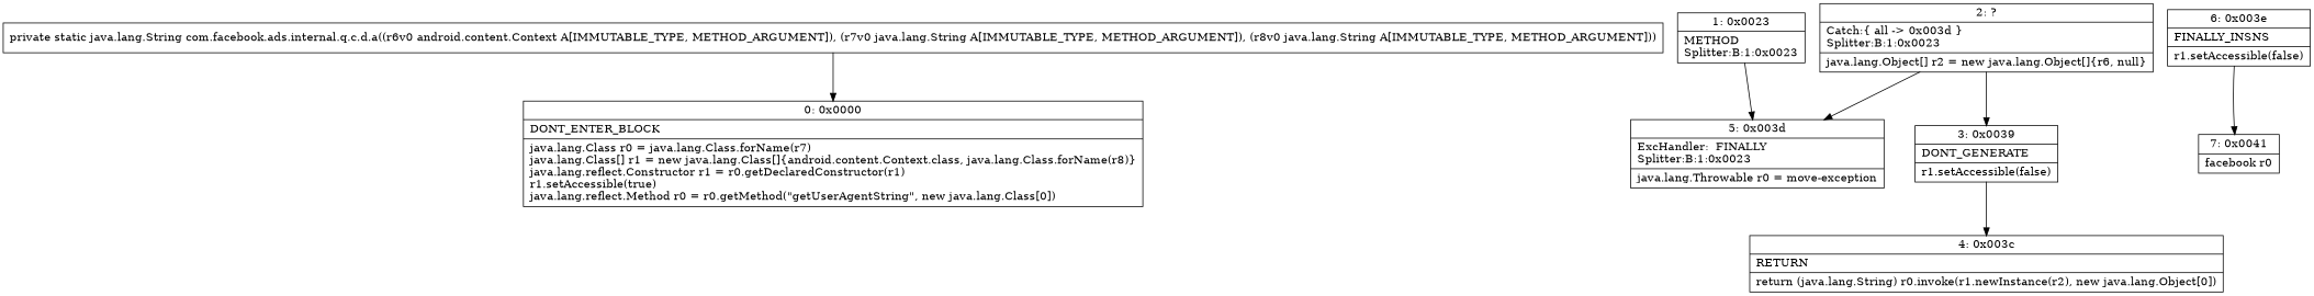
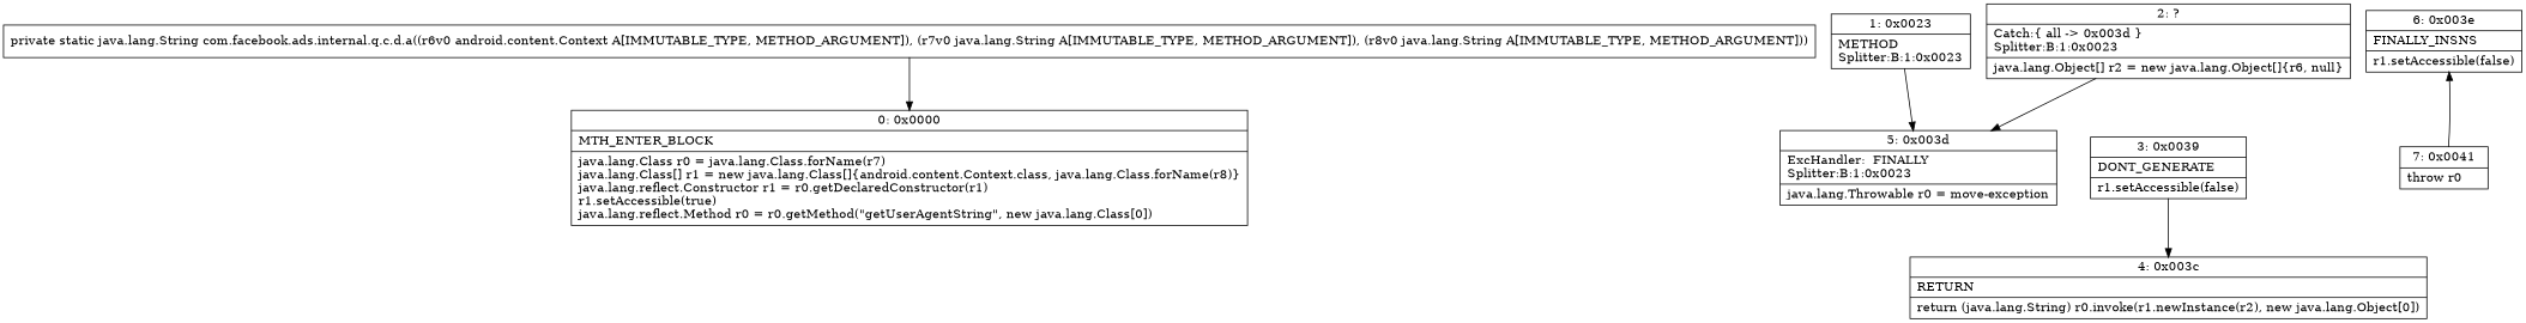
  digraph {
    node [shape=record]
-   n1 [label="{0\:\ 0x0000|DONT_ENTER_BLOCK\l|java.lang.Class r0 = java.lang.Class.forName(r7)\ljava.lang.Class[] r1 = new java.lang.Class[]\{android.content.Context.class, java.lang.Class.forName(r8)\}\ljava.lang.reflect.Constructor r1 = r0.getDeclaredConstructor(r1)\lr1.setAccessible(true)\ljava.lang.reflect.Method r0 = r0.getMethod(\"getUserAgentString\", new java.lang.Class[0])\l}"]
+   n1 [label="{0\:\ 0x0000|MTH_ENTER_BLOCK\l|java.lang.Class r0 = java.lang.Class.forName(r7)\ljava.lang.Class[] r1 = new java.lang.Class[]\{android.content.Context.class, java.lang.Class.forName(r8)\}\ljava.lang.reflect.Constructor r1 = r0.getDeclaredConstructor(r1)\lr1.setAccessible(true)\ljava.lang.reflect.Method r0 = r0.getMethod(\"getUserAgentString\", new java.lang.Class[0])\l}"]
    n2 [label="{1\:\ 0x0023|METHOD\lSplitter:B:1:0x0023\l}"]
    n3 [label="{5\:\ 0x003d|ExcHandler:  FINALLY\lSplitter:B:1:0x0023\l|java.lang.Throwable r0 = move\-exception\l}"]
    n4 [label="{2\:\ ?|Catch:\{ all \-\> 0x003d \}\lSplitter:B:1:0x0023\l|java.lang.Object[] r2 = new java.lang.Object[]\{r6, null\}\l}"]
    n5 [label="{3\:\ 0x0039|DONT_GENERATE\l|r1.setAccessible(false)\l}"]
    n6 [label="{4\:\ 0x003c|RETURN\l|return (java.lang.String) r0.invoke(r1.newInstance(r2), new java.lang.Object[0])\l}"]
    n7 [label="{6\:\ 0x003e|FINALLY_INSNS\l|r1.setAccessible(false)\l}"]
-   n8 [label="{7\:\ 0x0041|facebook r0\l}"]
+   n8 [label="{7\:\ 0x0041|throw r0\l}"]
    n9 [label="{private static java.lang.String com.facebook.ads.internal.q.c.d.a((r6v0 android.content.Context A[IMMUTABLE_TYPE, METHOD_ARGUMENT]), (r7v0 java.lang.String A[IMMUTABLE_TYPE, METHOD_ARGUMENT]), (r8v0 java.lang.String A[IMMUTABLE_TYPE, METHOD_ARGUMENT])) }"]
    n2 -> n3
    n4 -> n3
-   n4 -> n5
    n5 -> n6
-   n7 -> n8
+   n8 -> n7
    n9 -> n1
  }
